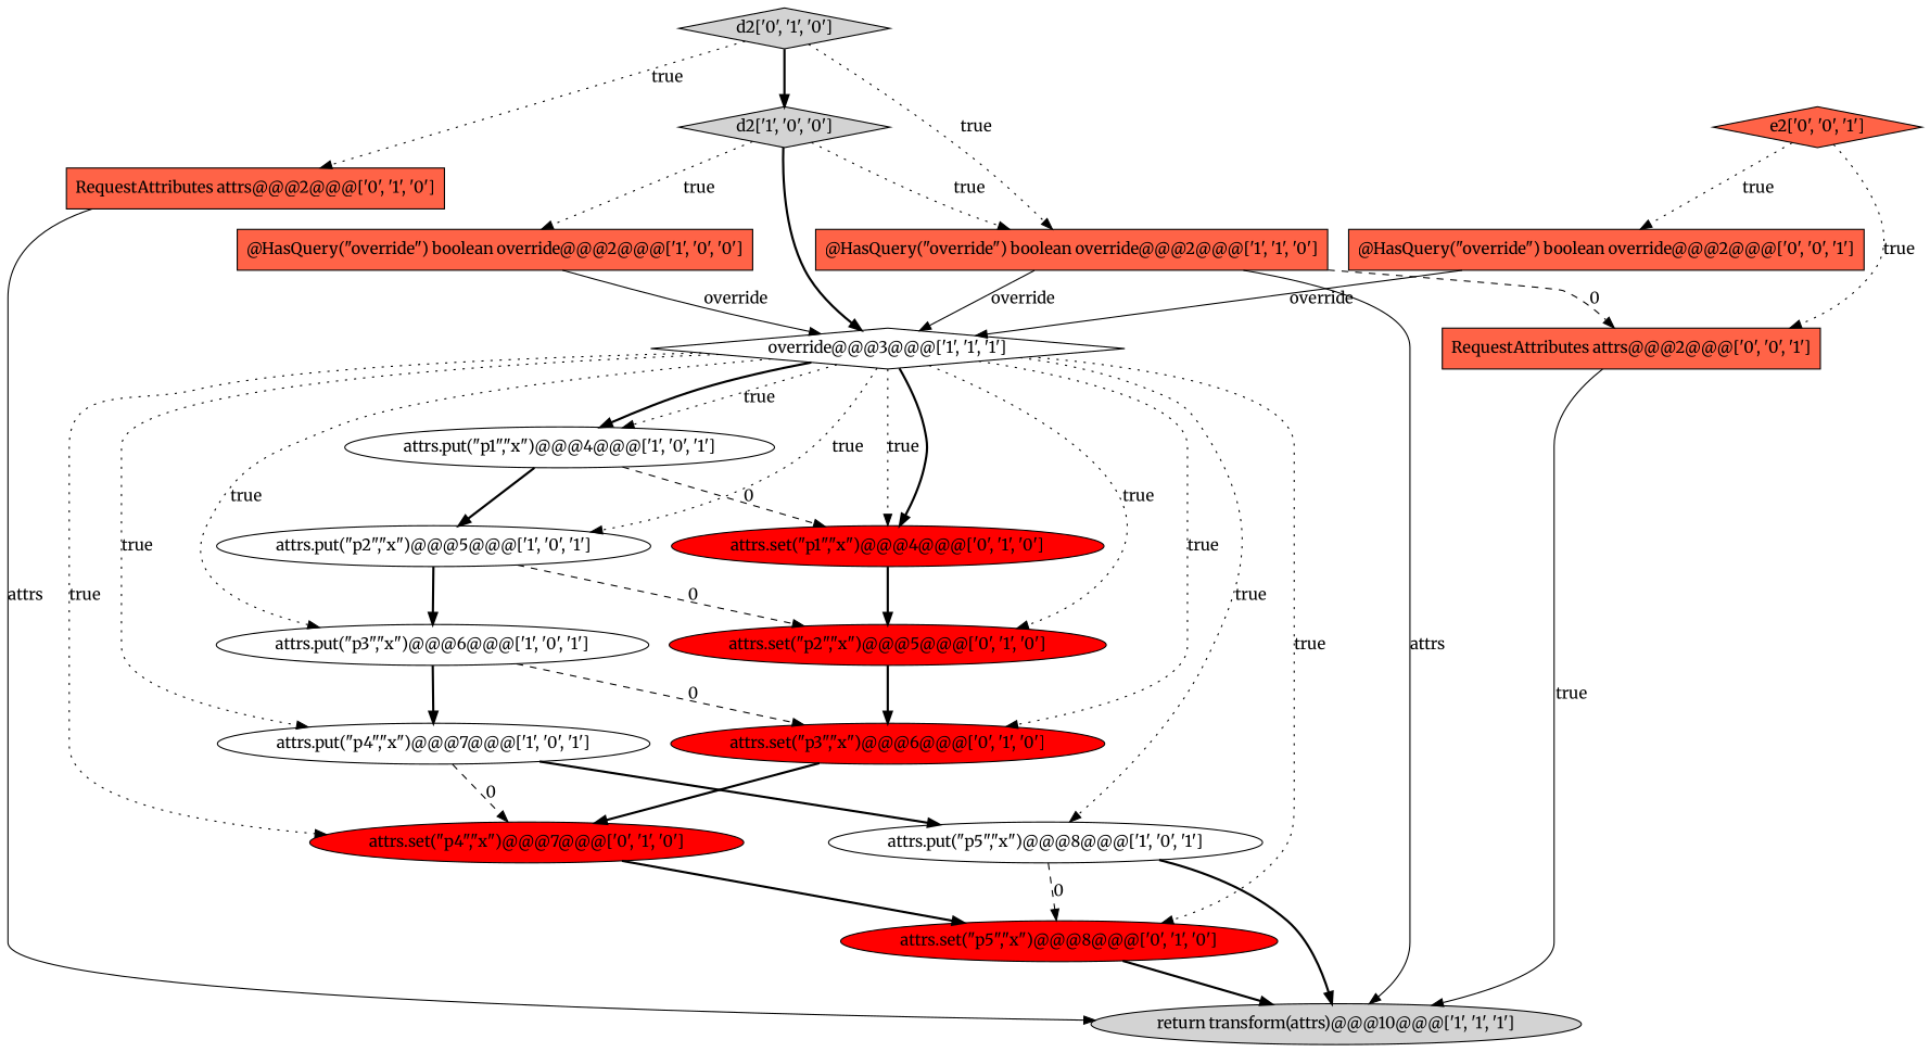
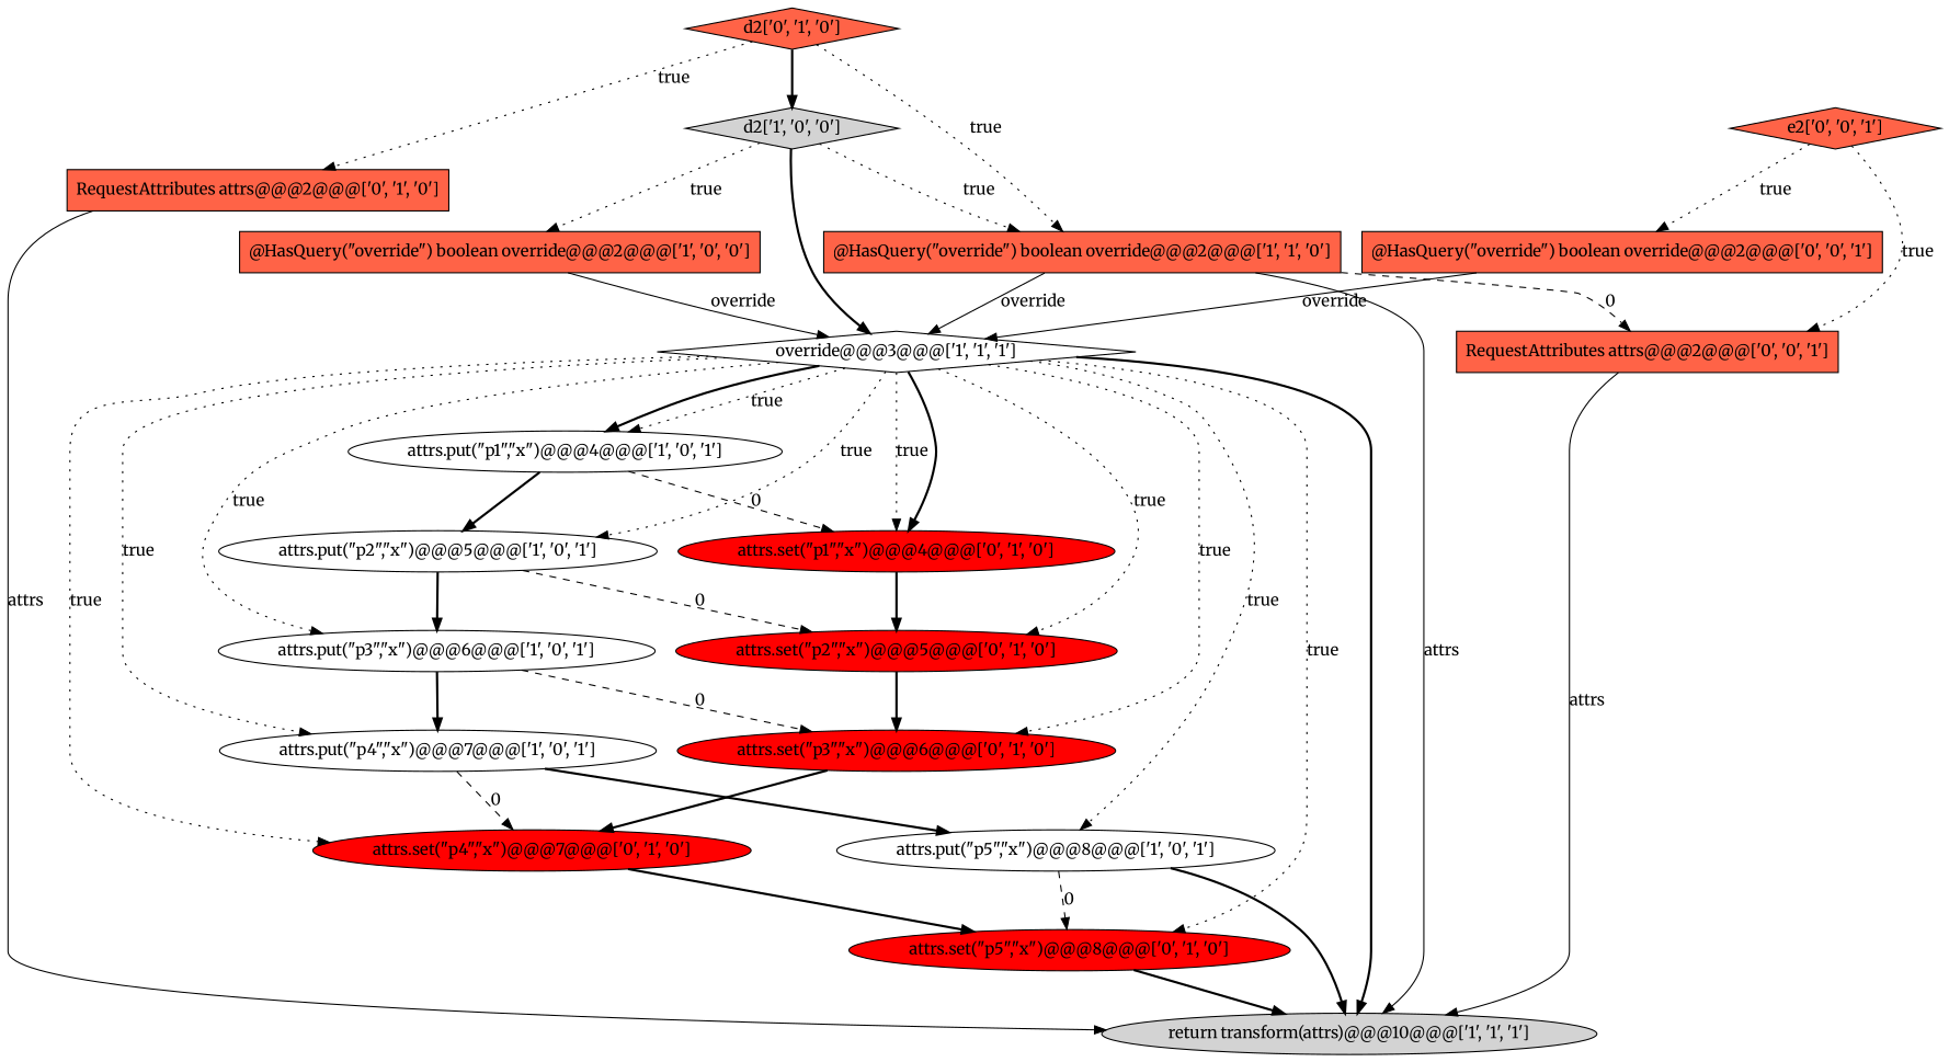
  digraph {
    fontname=Merriweather
    node [fillcolor=white fontname=Merriweather shape=ellipse style=filled]
    edge [fontname=Merriweather style=dotted]
    n1 [label="attrs.put(\"p5\",\"x\")@@@8@@@['1', '0', '1']"]
    n2 [fillcolor=red label="attrs.set(\"p5\",\"x\")@@@8@@@['0', '1', '0']"]
    n3 [fillcolor=lightgray label="return transform(attrs)@@@10@@@['1', '1', '1']"]
    n4 [label="attrs.put(\"p4\",\"x\")@@@7@@@['1', '0', '1']"]
    n5 [fillcolor=red label="attrs.set(\"p4\",\"x\")@@@7@@@['0', '1', '0']"]
    n6 [label="attrs.put(\"p3\",\"x\")@@@6@@@['1', '0', '1']"]
    n7 [fillcolor=red label="attrs.set(\"p3\",\"x\")@@@6@@@['0', '1', '0']"]
    n8 [fillcolor=tomato label="RequestAttributes attrs@@@2@@@['0', '1', '0']" shape=box]
    n9 [label="attrs.put(\"p1\",\"x\")@@@4@@@['1', '0', '1']"]
    n10 [fillcolor=red label="attrs.set(\"p1\",\"x\")@@@4@@@['0', '1', '0']"]
    n11 [label="attrs.put(\"p2\",\"x\")@@@5@@@['1', '0', '1']"]
    n12 [fillcolor=red label="attrs.set(\"p2\",\"x\")@@@5@@@['0', '1', '0']"]
    n13 [fillcolor=lightgray label="d2['1', '0', '0']" shape=diamond]
    n14 [fillcolor=tomato label="@HasQuery(\"override\") boolean override@@@2@@@['1', '0', '0']" shape=box]
    n15 [label="override@@@3@@@['1', '1', '1']" shape=diamond]
    n16 [fillcolor=tomato label="@HasQuery(\"override\") boolean override@@@2@@@['1', '1', '0']" shape=box]
    n17 [fillcolor=tomato label="RequestAttributes attrs@@@2@@@['0', '0', '1']" shape=box]
    n18 [fillcolor=tomato label="@HasQuery(\"override\") boolean override@@@2@@@['0', '0', '1']" shape=box]
    n19 [fillcolor=tomato label="e2['0', '0', '1']" shape=diamond]
-   n20 [fillcolor=lightgray label="d2['0', '1', '0']" shape=diamond]
+   n20 [fillcolor=tomato label="d2['0', '1', '0']" shape=diamond]
    n1 -> n2 [label=0 style=dashed]
    n1 -> n3 [style=bold]
    n2 -> n3 [style=bold]
    n4 -> n1 [style=bold]
    n4 -> n5 [label=0 style=dashed]
    n5 -> n2 [style=bold]
    n6 -> n4 [style=bold]
    n6 -> n7 [label=0 style=dashed]
    n7 -> n5 [style=bold]
    n8 -> n3 [label=attrs style=solid]
    n9 -> n10 [label=0 style=dashed]
    n9 -> n11 [style=bold]
    n10 -> n12 [style=bold]
    n11 -> n6 [style=bold]
    n11 -> n12 [label=0 style=dashed]
    n12 -> n7 [style=bold]
    n13 -> n14 [label=true]
    n13 -> n15 [style=bold]
    n13 -> n16 [label=true]
    n14 -> n15 [label=override style=solid]
    n15 -> n1 [label=true]
    n15 -> n2 [label=true]
+   n15 -> n3 [style=bold]
    n15 -> n4 [label=true]
    n15 -> n5 [label=true]
    n15 -> n6 [label=true]
    n15 -> n7 [label=true]
    n15 -> n9 [style=bold]
    n15 -> n9 [label=true]
    n15 -> n10 [label=true]
    n15 -> n10 [style=bold]
    n15 -> n11 [label=true]
    n15 -> n12 [label=true]
    n16 -> n3 [label=attrs style=solid]
    n16 -> n15 [label=override style=solid]
    n16 -> n17 [label=0 style=dashed]
-   n17 -> n3 [label=true style=solid]
+   n17 -> n3 [label=attrs style=solid]
    n18 -> n15 [label=override style=solid]
    n19 -> n17 [label=true]
    n19 -> n18 [label=true]
    n20 -> n8 [label=true]
    n20 -> n13 [style=bold]
    n20 -> n16 [label=true]
  }
